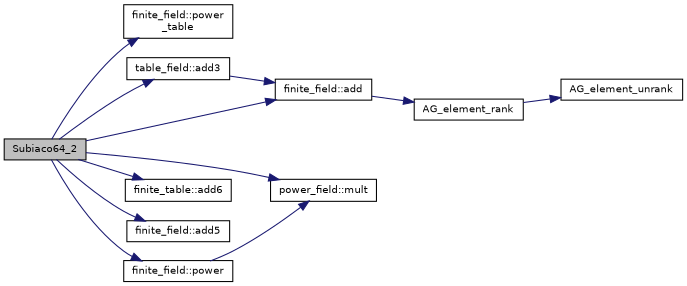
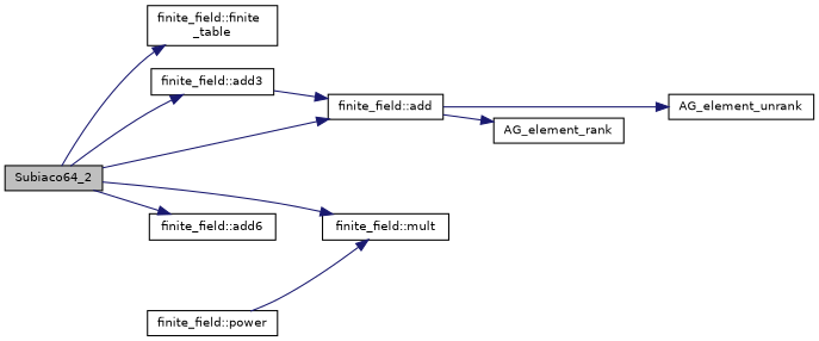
  digraph {
    rankdir=LR
    node [color=black fillcolor=white fontname=Helvetica fontsize=10 shape=record style=filled]
    edge [color=midnightblue fontname=Helvetica fontsize=10 labelfontname=Helvetica labelfontsize=10 style=solid]
    n1 [fillcolor=grey75 fontcolor=black height=0.2 label=Subiaco64_2 width=0.4]
-   n2 [height=0.2 label="finite_field::power\l_table" width=0.4]
-   n3 [height=0.2 label="power_field::mult" width=0.4]
-   n4 [height=0.2 label="table_field::add3" width=0.4]
+   n2 [height=0.2 label="finite_field::finite\l_table" width=0.4]
+   n3 [height=0.2 label="finite_field::mult" width=0.4]
+   n4 [height=0.2 label="finite_field::add3" width=0.4]
    n5 [height=0.2 label="finite_field::add" width=0.4]
-   n6 [height=0.2 label="finite_table::add6" width=0.4]
-   n7 [height=0.2 label="finite_field::add5" width=0.4]
+   n6 [height=0.2 label="finite_field::add6" width=0.4]
    n8 [height=0.2 label="finite_field::power" width=0.4]
    n9 [height=0.2 label=AG_element_unrank width=0.4]
    n10 [height=0.2 label=AG_element_rank width=0.4]
    n1 -> n2
    n1 -> n3
    n1 -> n4
    n1 -> n5
    n1 -> n6
-   n1 -> n7
-   n1 -> n8
    n4 -> n5
-   n10 -> n9
+   n5 -> n9
    n5 -> n10
    n8 -> n3
  }
